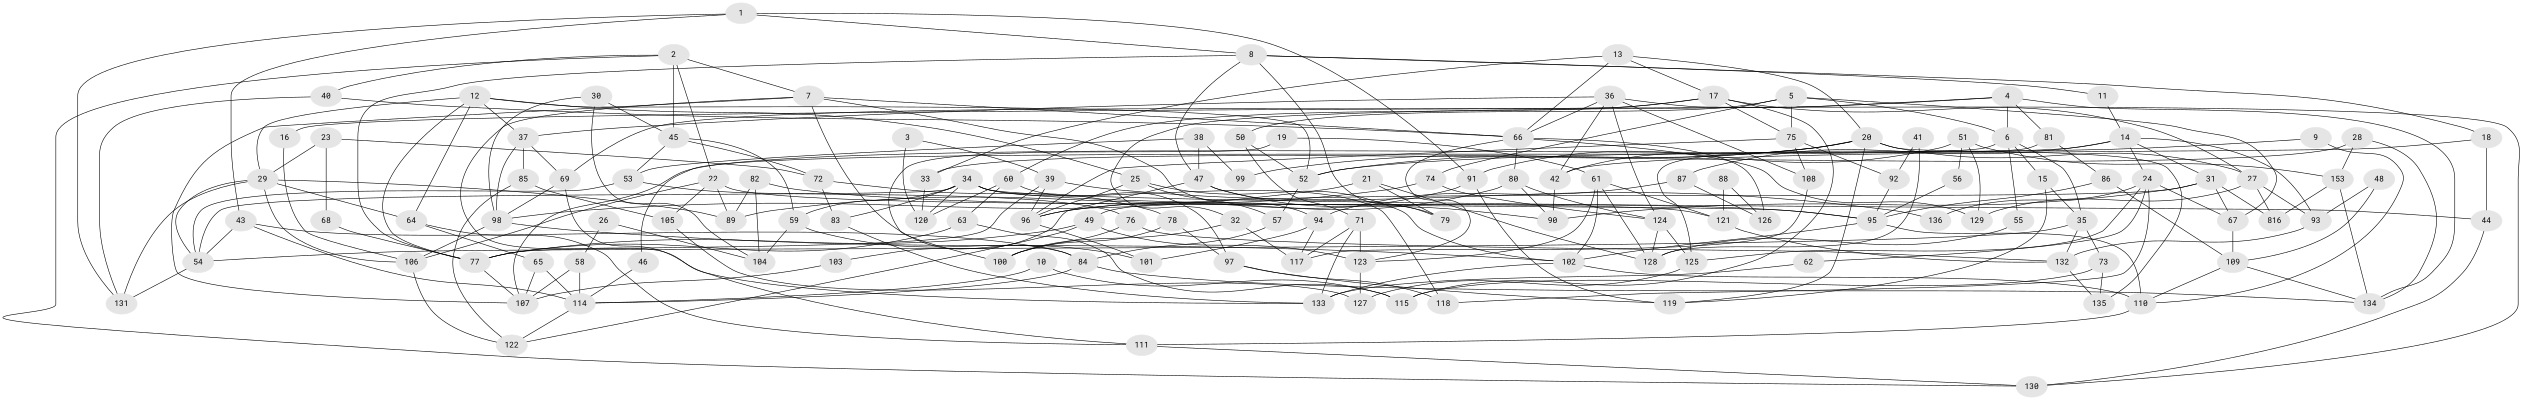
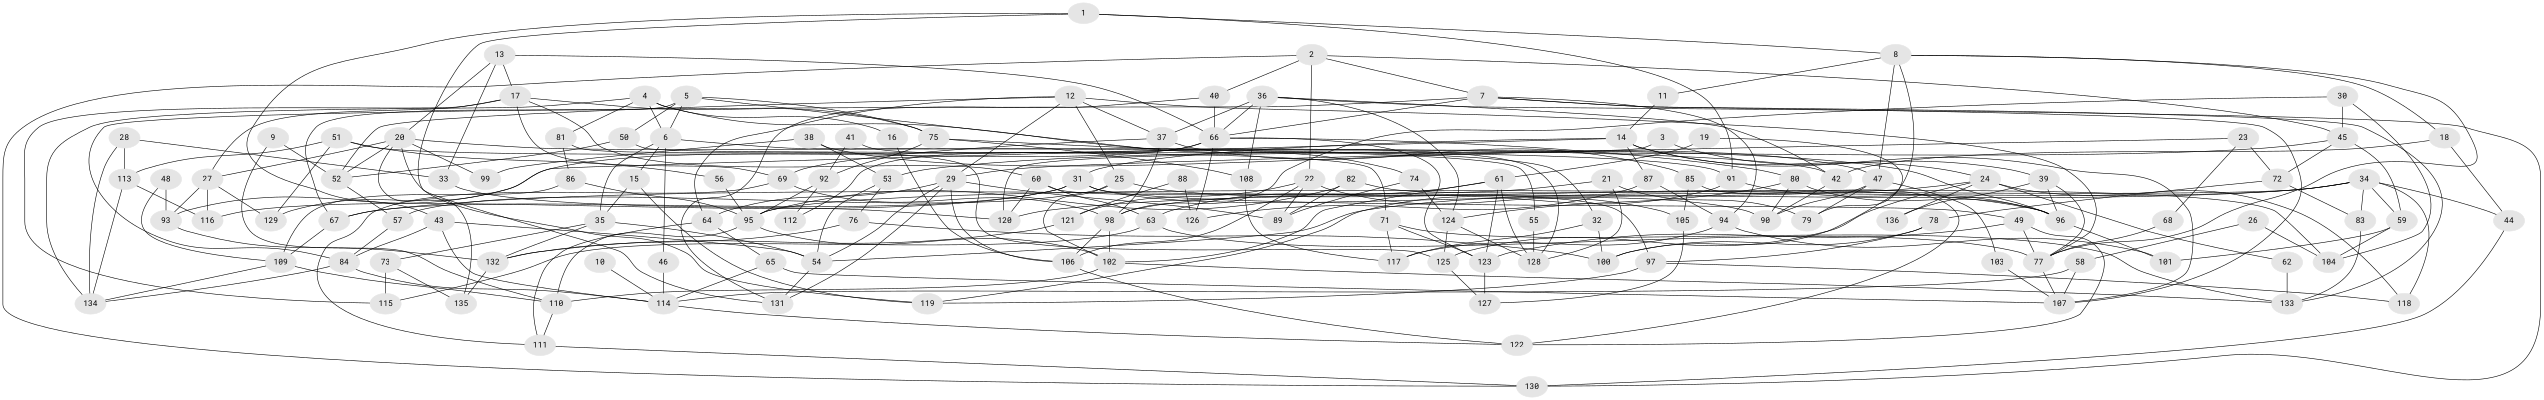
  graph {
    fontname="Roboto Mono"
    node [color=gray90 fontname="Roboto Mono" style=filled]
    edge [fontname="Roboto Mono"]
    1
    8
    43
    91
    131
    11
    18
    47
    77
    79
    84
    114
    54
    119
    96
    2
    7
    22
    40
    45
    130
    66
    94
    107
    133
    106
    89
    105
    121
    72
    59
    53
    3
    39
    120
    136
    4
    6
    16
    32
    81
    134
    15
    35
    46
    55
    100
    117
    125
    86
    5
    50
    67
    74
    75
    52
    71
    109
    124
    108
    92
    73
    132
    128
    129
    123
    80
+   112
    126
    101
    14
    42
    44
    90
    103
    9
    110
    57
    111
    10
    115
    122
    24
    31
    87
    93
    12
    25
    29
    37
    64
    102
    69
    98
    85
    65
    13
    17
    20
    33
    27
    60
    99
    135
    62
    118
-   116 [label=816]
+   116
    49
    63
    97
    19
    61
    21
    127
    23
    68
    83
    78
    26
    58
    104
    28
-   113 [label=153]
+   113
    30
    34
    95
    36
    38
    76
    41
    48
    51
    56
    82
    88
    1 -- 8
    1 -- 43
    1 -- 91
    1 -- 131
    8 -- 11
    8 -- 18
    8 -- 47
    8 -- 77
    8 -- 79
    43 -- 84
    43 -- 114
    43 -- 54
    91 -- 119
    91 -- 96
    11 -- 14
    18 -- 42
    18 -- 44
    47 -- 79
    47 -- 90
    47 -- 103
    77 -- 107
    84 -- 114
    84 -- 134
    114 -- 122
    54 -- 131
    96 -- 101
    2 -- 7
    2 -- 22
    2 -- 40
    2 -- 45
    2 -- 130
    7 -- 84
    7 -- 66
    7 -- 94
    7 -- 107
    7 -- 133
    22 -- 106
    22 -- 89
    22 -- 105
    22 -- 121
    40 -- 131
    40 -- 66
    45 -- 72
    45 -- 59
    45 -- 53
    66 -- 129
    66 -- 123
    66 -- 80
+   66 -- 112
    66 -- 126
    94 -- 117
    94 -- 101
    106 -- 122
    105 -- 127
    121 -- 132
    72 -- 83
    72 -- 78
    59 -- 101
    59 -- 104
    53 -- 54
    53 -- 76
    3 -- 39
    3 -- 120
    39 -- 77
    39 -- 96
    39 -- 136
    4 -- 6
    4 -- 16
    4 -- 32
    4 -- 81
    4 -- 134
    6 -- 15
    6 -- 35
    6 -- 46
    6 -- 55
    16 -- 106
    32 -- 100
    32 -- 117
    81 -- 125
    81 -- 86
    15 -- 119
    15 -- 35
    35 -- 54
    35 -- 73
    35 -- 132
    46 -- 114
    55 -- 128
    125 -- 127
    86 -- 109
    86 -- 95
    5 -- 6
    5 -- 50
    5 -- 67
    5 -- 74
    5 -- 75
    50 -- 52
    50 -- 71
    67 -- 109
    74 -- 89
    74 -- 124
    75 -- 96
    75 -- 108
    75 -- 92
    52 -- 57
    71 -- 133
    71 -- 117
    71 -- 123
    109 -- 134
    109 -- 110
    124 -- 125
    124 -- 128
    108 -- 117
+   92 -- 112
    92 -- 95
    73 -- 115
    73 -- 135
    132 -- 135
    123 -- 127
    80 -- 96
    80 -- 124
    80 -- 90
    14 -- 107
    14 -- 24
    14 -- 31
    14 -- 87
    14 -- 93
    42 -- 90
    44 -- 130
    103 -- 107
    9 -- 52
    9 -- 110
    110 -- 111
    57 -- 84
    111 -- 130
    10 -- 114
-   10 -- 115
    24 -- 136
    24 -- 125
    24 -- 67
    24 -- 62
    24 -- 118
    31 -- 67
    31 -- 90
    31 -- 116
    31 -- 49
    87 -- 94
    87 -- 126
    93 -- 132
    12 -- 77
    12 -- 52
    12 -- 25
    12 -- 29
    12 -- 37
    12 -- 64
    25 -- 96
    25 -- 57
    25 -- 102
    29 -- 131
    29 -- 54
    29 -- 106
    29 -- 89
    29 -- 64
    37 -- 69
    37 -- 98
    37 -- 85
    64 -- 111
    64 -- 65
    102 -- 133
    102 -- 110
    69 -- 111
    69 -- 98
    98 -- 106
    98 -- 102
    85 -- 105
    85 -- 122
    65 -- 114
    65 -- 107
    13 -- 66
    13 -- 17
    13 -- 20
    13 -- 33
    17 -- 75
    17 -- 115
    17 -- 69
    17 -- 27
    17 -- 60
    20 -- 119
    20 -- 52
    20 -- 42
    20 -- 27
    20 -- 99
    20 -- 135
    33 -- 120
    27 -- 129
    27 -- 93
    27 -- 116
    60 -- 120
    60 -- 63
    60 -- 97
    62 -- 133
    49 -- 77
    49 -- 123
    49 -- 122
    63 -- 77
    63 -- 115
    97 -- 119
    97 -- 118
    19 -- 100
    19 -- 61
-   61 -- 121
+   61 -- 63
    61 -- 128
    61 -- 123
    61 -- 102
    21 -- 79
    21 -- 128
    21 -- 98
    23 -- 72
    23 -- 29
    23 -- 68
    68 -- 77
    83 -- 133
    78 -- 100
    78 -- 97
    26 -- 58
    26 -- 104
    58 -- 114
    58 -- 107
    28 -- 134
    28 -- 33
    28 -- 113
    113 -- 134
    113 -- 116
    30 -- 45
    30 -- 98
    30 -- 104
    34 -- 54
    34 -- 59
    34 -- 120
    34 -- 44
    34 -- 118
    34 -- 83
    34 -- 95
    95 -- 110
    95 -- 102
    36 -- 130
    36 -- 66
    36 -- 124
    36 -- 108
    36 -- 42
    36 -- 37
    38 -- 47
    38 -- 53
    38 -- 99
    76 -- 100
    76 -- 132
    41 -- 92
    41 -- 128
    48 -- 109
    48 -- 93
    51 -- 91
    51 -- 129
    51 -- 113
    51 -- 56
    56 -- 95
    82 -- 89
    82 -- 104
    82 -- 95
    88 -- 121
    88 -- 126
  }
